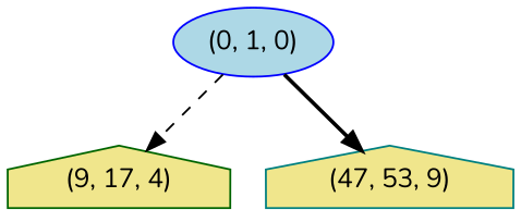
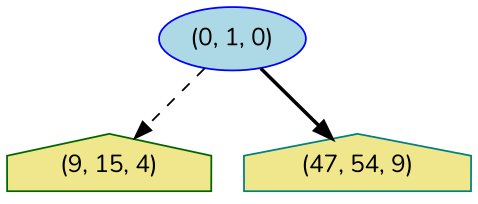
  digraph {
    fontname=Nunito
    node [fillcolor=khaki fontname=Nunito shape=house style=filled]
    edge [fontname=Nunito]
    n1 [color=blue fillcolor=lightblue label="(0, 1, 0)" shape=ellipse]
-   "(9, 15, 4)" [color=darkgreen label="(9, 17, 4)"]
-   "(47, 53, 9)" [color=teal]
+   "(9, 15, 4)" [color=darkgreen]
+   "(47, 53, 9)" [color=teal label="(47, 54, 9)"]
    n1 -> "(9, 15, 4)" [style=dashed]
    n1 -> "(47, 53, 9)" [style=bold]
  }
